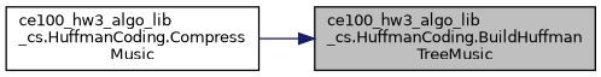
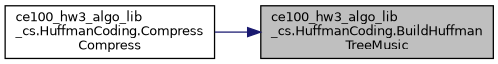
  digraph {
    rankdir=RL
    node [color=black fontname=Helvetica fontsize=10 shape=record style=filled]
    n1 [fillcolor=grey75 fontcolor=black height=0.2 label="ce100_hw3_algo_lib\l_cs.HuffmanCoding.BuildHuffman\lTreeMusic" width=0.4]
-   n2 [fillcolor=white height=0.2 label="ce100_hw3_algo_lib\l_cs.HuffmanCoding.Compress\lMusic" width=0.4]
+   n2 [fillcolor=white height=0.2 label="ce100_hw3_algo_lib\l_cs.HuffmanCoding.Compress\lCompress" width=0.4]
    n1 -> n2 [color=midnightblue dir=back fontname=Helvetica fontsize=10 labelfontname=Helvetica labelfontsize=10 style=solid]
  }
